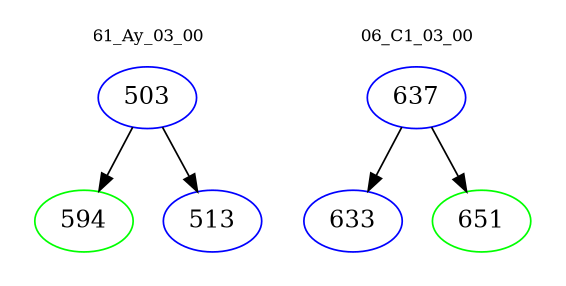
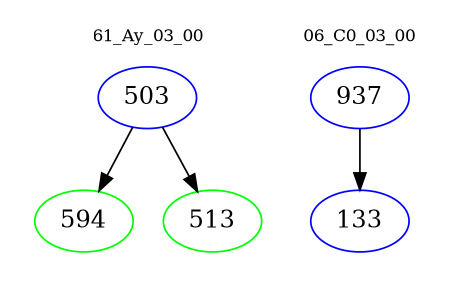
  digraph {
    node [color=blue]
    edge [color=black]
    n1 [label=503]
    n2 [color=green label=594]
-   n3 [label=513]
-   n4 [label=637]
-   n5 [label=633]
-   n6 [color=green label=651]
+   n3 [color=green label=513]
+   n4 [label=937]
+   n5 [label=133]
    subgraph cluster_1 {
      color=white
      fontsize=10
      label="61_Ay_03_00"
      n1
      n2
      n3
    }
    subgraph cluster_2 {
      color=white
      fontsize=10
-     label="06_C1_03_00"
+     label="06_C0_03_00"
      n4
      n5
-     n6
    }
    n1 -> n2
    n1 -> n3
    n4 -> n5
-   n4 -> n6
  }
